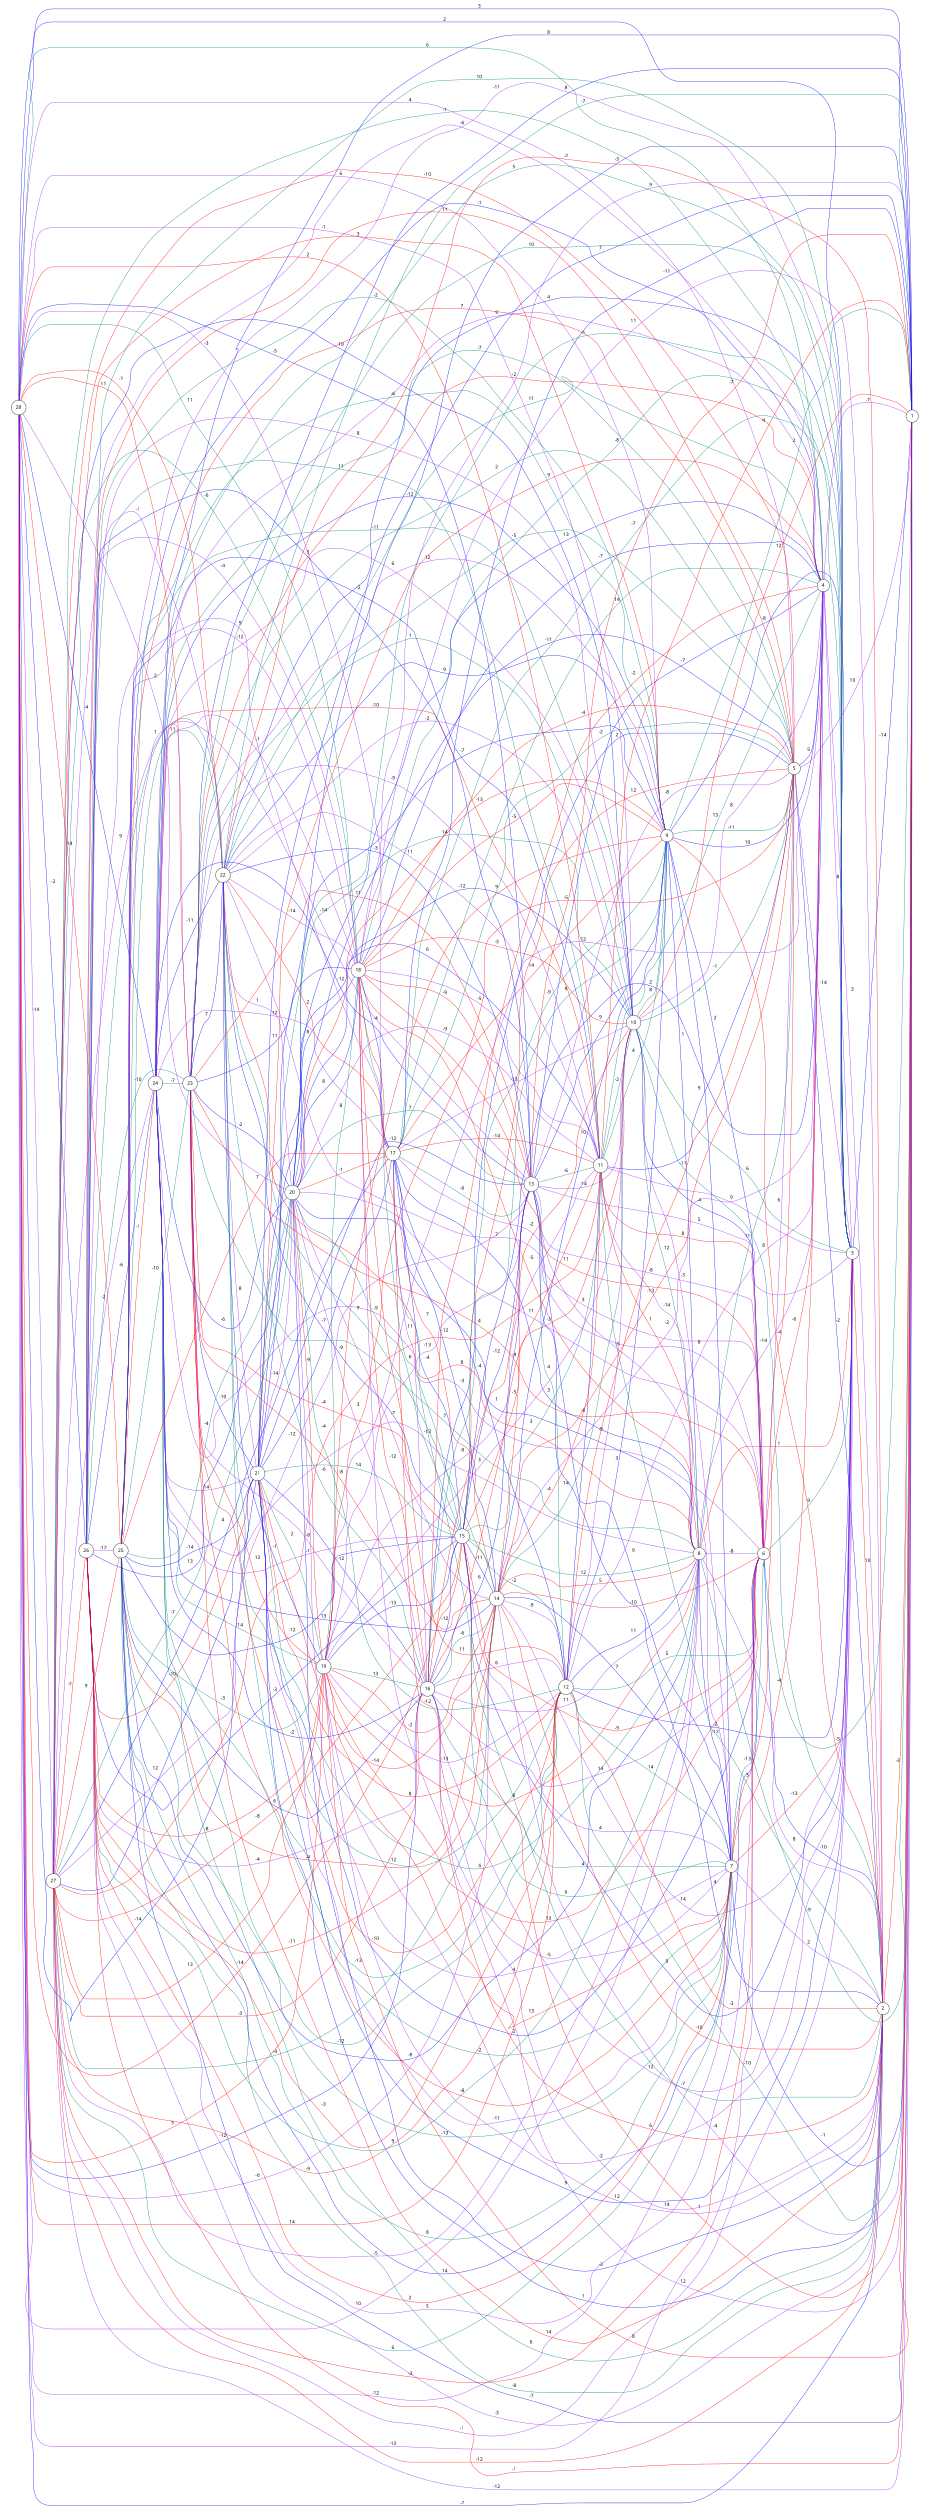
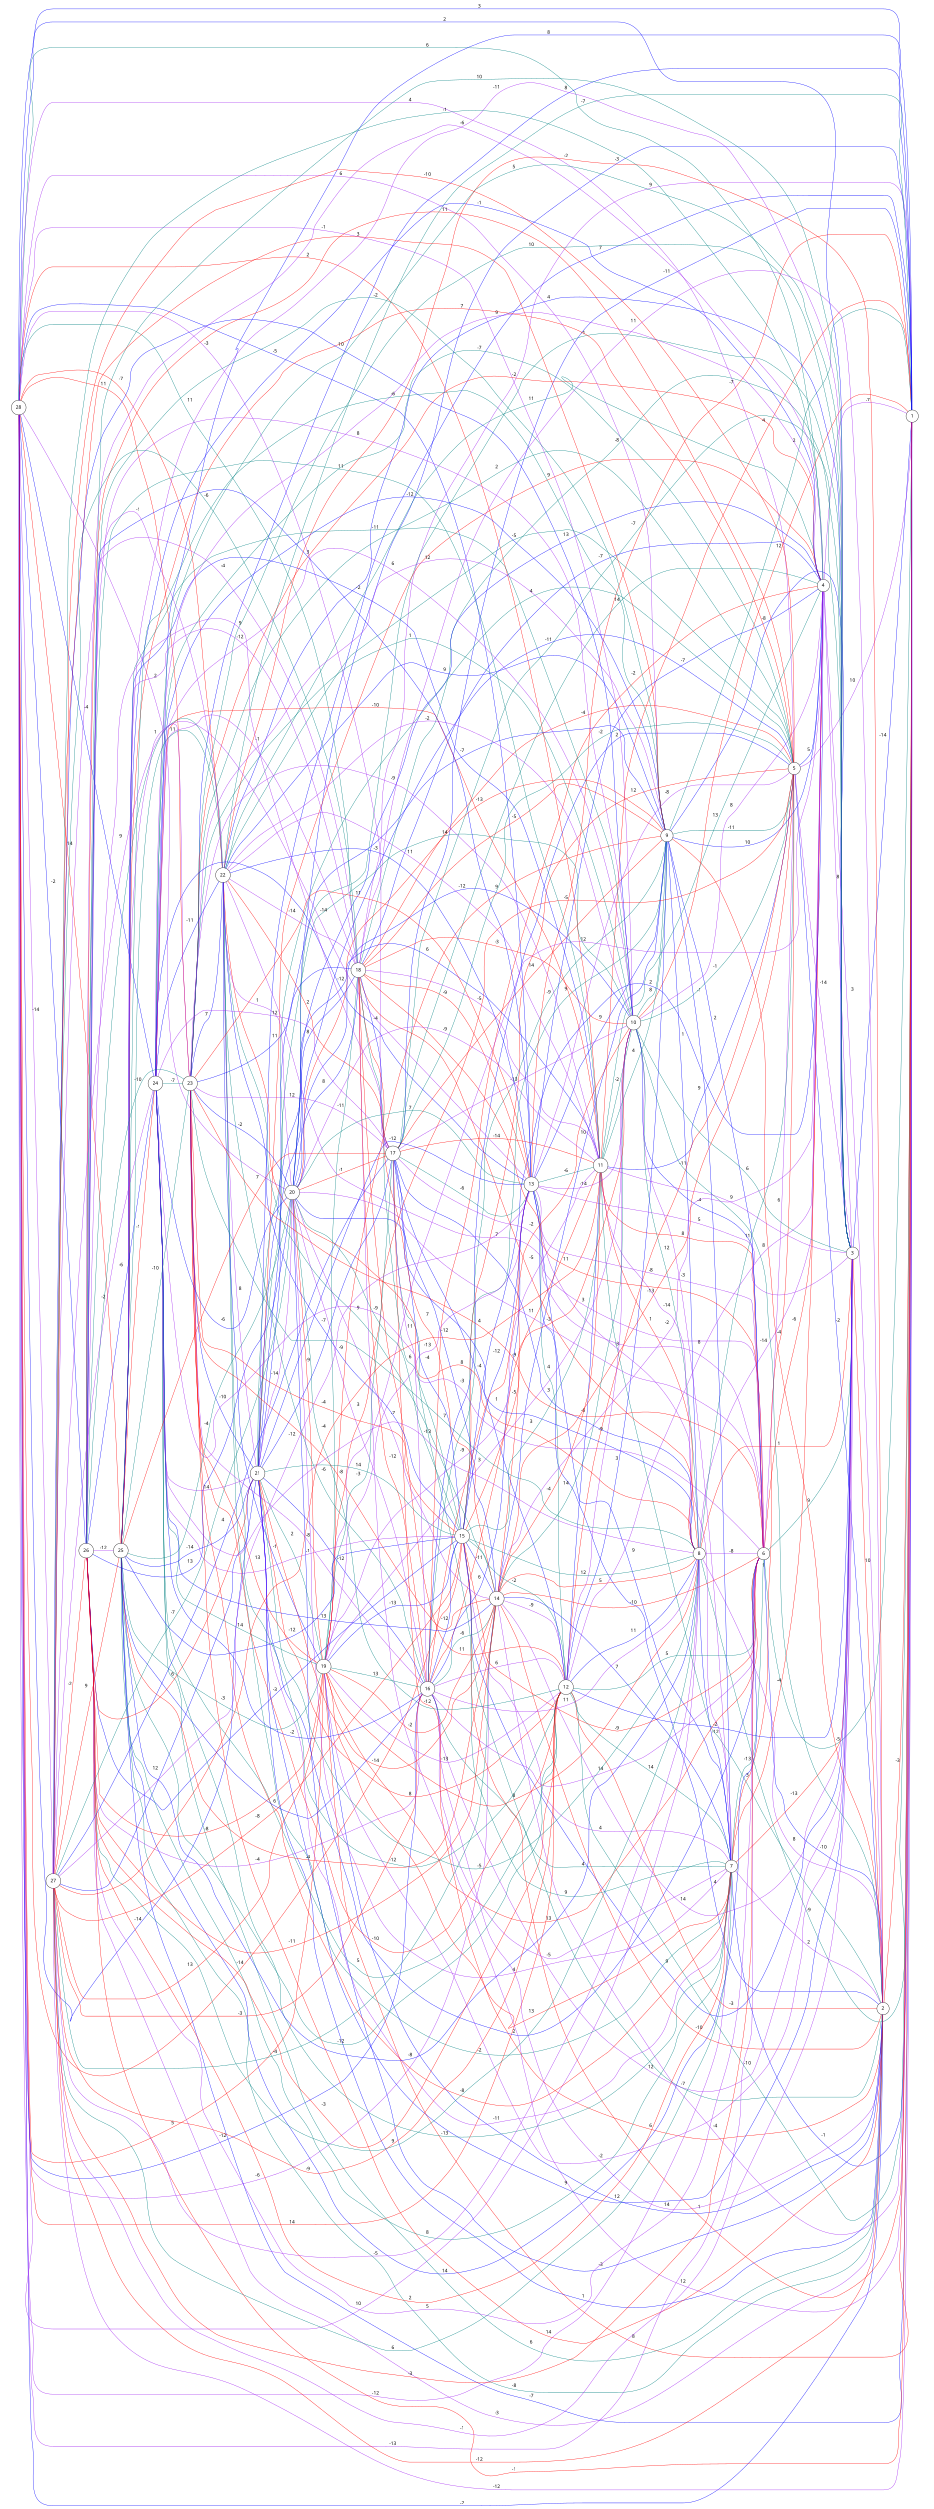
  graph {
    fontname="Noto Sans"
    rankdir=LR
    node [fontname="Noto Sans" shape=circle]
    edge [color=purple fontname="Noto Sans"]
    28
    1
    2
    3
    4
    5
    6
    7
    8
    9
    10
    11
    12
    13
    14
    15
    16
    17
    18
    19
    20
    21
    22
    23
    24
    25
    26
    27
    28 -- 1 [color=blue label=3]
    28 -- 2 [color=blue label=-2]
    28 -- 3 [color=blue label=2]
    28 -- 4 [color=teal label=6]
    28 -- 5 [label=4]
    28 -- 6 [label=-13]
    28 -- 7 [label=-12]
    28 -- 8 [label=10]
    28 -- 9 [label=6]
    28 -- 10 [label=-1]
    28 -- 11 [color=red label=2]
    28 -- 12 [color=red label=14]
    28 -- 13 [color=blue label=-5]
    28 -- 14 [label=-6]
    28 -- 15 [color=red label=-14]
    28 -- 16 [color=blue label=-12]
    28 -- 17 [label=-3]
    28 -- 18 [color=teal label=11]
    28 -- 19 [color=red label=5]
    28 -- 20 [label=2]
    28 -- 21 [color=blue label=-14]
    28 -- 22 [color=red label=-7]
    28 -- 23 [color=red label=11]
    28 -- 24 [color=blue label=-4]
    28 -- 25 [color=red label=14]
    28 -- 26 [color=blue label=-2]
    28 -- 27 [label=-14]
    2 -- 1 [color=red label=-3]
    3 -- 1 [color=blue label=-14]
    3 -- 2 [color=red label=10]
    4 -- 1 [label=-7]
    4 -- 2 [label=3]
    4 -- 3 [label=8]
    5 -- 1 [label=10]
    5 -- 2 [color=blue label=-2]
    5 -- 3 [label=-14]
    5 -- 4 [color=blue label=5]
    6 -- 1 [color=teal label=-5]
    6 -- 2 [color=blue label=-10]
    6 -- 3 [color=teal label=9]
    6 -- 4 [color=red label=-6]
    6 -- 5 [label=6]
    7 -- 1 [color=blue label=-1]
    7 -- 2 [label=2]
    7 -- 3 [color=red label=-13]
    7 -- 4 [color=red label=-4]
    7 -- 5 [color=red label=1]
    7 -- 6 [color=teal label=-13]
    8 -- 1 [color=teal label=-9]
    8 -- 2 [label=8]
    8 -- 3 [color=red label=1]
    8 -- 4 [label=-14]
    8 -- 5 [color=teal label=11]
    8 -- 6 [label=-8]
    8 -- 7 [color=blue label=-12]
    9 -- 1 [color=teal label=2]
    9 -- 2 [color=red label=-4]
    9 -- 3 [color=blue label=-8]
    9 -- 4 [color=blue label=10]
    9 -- 5 [color=teal label=-11]
    9 -- 6 [color=blue label=2]
    9 -- 7 [color=blue label=-1]
    9 -- 8 [color=blue label=1]
    10 -- 1 [color=red label=12]
    10 -- 2 [color=teal label=8]
    10 -- 3 [color=teal label=6]
    10 -- 4 [label=8]
    10 -- 5 [color=teal label=-1]
    10 -- 6 [color=blue label=-4]
    10 -- 7 [label=-3]
    10 -- 8 [color=teal label=12]
    10 -- 9 [color=teal label=8]
    11 -- 1 [color=red label=4]
    11 -- 2 [color=teal label=3]
    11 -- 3 [label=9]
    11 -- 4 [color=teal label=13]
    11 -- 5 [color=blue label=9]
    11 -- 6 [color=red label=8]
    11 -- 7 [label=-14]
    11 -- 8 [color=red label=1]
    11 -- 9 [color=teal label=4]
    11 -- 10 [color=teal label=-2]
    12 -- 1 [color=teal label=-10]
    12 -- 2 [color=red label=-3]
    12 -- 3 [color=blue label=-2]
    12 -- 4 [label=8]
    12 -- 5 [color=red label=-11]
    12 -- 6 [color=teal label=5]
    12 -- 7 [color=teal label=14]
    12 -- 8 [color=blue label=11]
    12 -- 9 [color=blue label=3]
    12 -- 10 [label=-9]
    12 -- 11 [color=blue label=-6]
    13 -- 1 [color=red label=-7]
    13 -- 2 [color=blue label=4]
    13 -- 3 [label=5]
    13 -- 4 [color=blue label=-7]
    13 -- 5 [label=-8]
    13 -- 6 [label=-8]
    13 -- 7 [color=blue label=9]
    13 -- 8 [label=-3]
    13 -- 9 [color=blue label=9]
    13 -- 10 [label=-14]
    13 -- 11 [color=teal label=-6]
    13 -- 12 [color=teal label=4]
    14 -- 1 [label=-4]
    14 -- 2 [color=red label=-10]
    14 -- 3 [label=14]
    14 -- 4 [label=-2]
    14 -- 5 [color=red label=-13]
    14 -- 6 [color=red label=-10]
    14 -- 7 [color=blue label=7]
    14 -- 8 [color=red label=5]
    14 -- 9 [color=blue label=10]
    14 -- 10 [color=teal label=14]
    14 -- 11 [color=red label=-4]
    14 -- 12 [label=-9]
    14 -- 13 [color=red label=-5]
    15 -- 1 [color=red label=1]
    15 -- 2 [color=teal label=-7]
    15 -- 3 [color=blue label=9]
    15 -- 4 [color=blue label=2]
    15 -- 5 [color=red label=12]
    15 -- 6 [color=red label=-9]
    15 -- 7 [label=4]
    15 -- 8 [color=teal label=12]
    15 -- 9 [color=teal label=9]
    15 -- 10 [color=red label=-3]
    15 -- 11 [color=teal label=3]
    15 -- 12 [color=teal label=-2]
    15 -- 13 [color=blue label=-12]
    15 -- 14 [color=blue label=-11]
    16 -- 1 [label=12]
    16 -- 2 [label=14]
    16 -- 3 [label=12]
    16 -- 4 [color=red label=-2]
    16 -- 5 [color=blue label=2]
    16 -- 6 [label=14]
    16 -- 7 [color=teal label=4]
    16 -- 8 [label=11]
    16 -- 9 [color=teal label=-9]
    16 -- 10 [color=red label=-2]
    16 -- 11 [color=red label=-9]
    16 -- 12 [label=6]
    16 -- 13 [color=blue label=6]
    16 -- 14 [color=teal label=-6]
    16 -- 15 [color=blue label=-12]
    17 -- 1 [color=blue label=-11]
    17 -- 2 [color=red label=6]
    17 -- 3 [color=teal label=-7]
    17 -- 4 [color=teal label=14]
    17 -- 5 [color=teal label=-2]
    17 -- 6 [label=3]
    17 -- 7 [color=teal label=9]
    17 -- 8 [color=blue label=3]
    17 -- 9 [color=red label=14]
    17 -- 10 [label=-13]
    17 -- 11 [color=red label=-14]
    17 -- 12 [color=blue label=-4]
    17 -- 13 [color=teal label=-6]
    17 -- 14 [color=blue label=-12]
    17 -- 15 [color=blue label=-4]
    17 -- 16 [label=11]
    18 -- 1 [label=9]
    18 -- 2 [label=11]
    18 -- 3 [color=teal label=-8]
    18 -- 4 [color=blue label=-7]
    18 -- 5 [color=red label=-4]
    18 -- 6 [color=red label=11]
    18 -- 7 [label=-5]
    18 -- 8 [color=red label=-5]
    18 -- 9 [color=red label=-5]
    18 -- 10 [color=red label=-3]
    18 -- 11 [label=-5]
    18 -- 12 [color=red label=11]
    18 -- 13 [color=red label=-9]
    18 -- 14 [color=red label=7]
    18 -- 15 [color=teal label=6]
    18 -- 16 [color=red label=-12]
    18 -- 17 [color=blue label=-4]
    19 -- 1 [color=red label=8]
-   19 -- 2 [label=12]
+   19 -- 2 [color=blue label=12]
    19 -- 3 [label=-2]
    19 -- 4 [label=12]
    19 -- 5 [color=red label=-5]
    19 -- 6 [color=red label=13]
    19 -- 7 [color=red label=13]
    19 -- 8 [color=red label=8]
    19 -- 9 [color=red label=9]
    19 -- 10 [label=3]
    19 -- 11 [label=-9]
    19 -- 12 [label=-13]
    19 -- 13 [label=-13]
    19 -- 14 [color=red label=-2]
    19 -- 15 [color=blue label=-13]
    19 -- 16 [color=teal label=13]
-   19 -- 18 [color=teal label=8]
+   19 -- 17 [color=teal label=-3]
+   19 -- 18 [color=teal label=-11]
    20 -- 1 [color=blue label=-3]
    20 -- 2 [color=blue label=-3]
    20 -- 3 [color=teal label=-1]
    20 -- 4 [color=blue label=13]
    20 -- 5 [color=blue label=-11]
    20 -- 6 [label=11]
    20 -- 7 [label=4]
    20 -- 8 [color=blue label=1]
    20 -- 9 [color=red label=-13]
    20 -- 10 [color=blue label=-12]
    20 -- 11 [label=-9]
    20 -- 12 [color=teal label=-12]
    20 -- 13 [color=teal label=7]
    20 -- 14 [label=-7]
    20 -- 15 [color=teal label=-9]
    20 -- 16 [label=3]
    20 -- 17 [color=red label=-1]
    20 -- 18 [color=blue label=8]
    20 -- 19 [color=red label=-9]
    21 -- 1 [color=blue label=7]
    21 -- 2 [color=blue label=1]
    21 -- 3 [color=blue label=9]
    21 -- 4 [color=red label=9]
+   21 -- 5 [color=teal label=4]
    21 -- 6 [color=blue label=2]
    21 -- 7 [label=-11]
    21 -- 8 [color=teal label=-5]
    21 -- 9 [color=blue label=-7]
    21 -- 10 [color=teal label=14]
    21 -- 11 [color=blue label=6]
    21 -- 12 [color=red label=8]
    21 -- 13 [color=blue label=-12]
    21 -- 14 [color=red label=-14]
    21 -- 15 [color=teal label=14]
    21 -- 16 [color=blue label=-12]
    21 -- 17 [color=blue label=-7]
    21 -- 18 [color=blue label=8]
    21 -- 19 [color=teal label=2]
    21 -- 20 [label=-14]
    22 -- 1 [color=teal label=-7]
    22 -- 2 [color=red label=-2]
    22 -- 3 [color=blue label=4]
    22 -- 4 [color=teal label=11]
    22 -- 5 [color=teal label=-5]
    22 -- 6 [label=7]
    22 -- 7 [color=teal label=-2]
    22 -- 8 [color=red label=8]
    22 -- 9 [color=blue label=9]
    22 -- 10 [label=-2]
    22 -- 11 [label=11]
    22 -- 12 [color=teal label=-12]
    22 -- 13 [color=blue label=-3]
    22 -- 14 [color=teal label=9]
    22 -- 15 [color=blue label=-9]
    22 -- 16 [color=teal label=-6]
    22 -- 17 [color=red label=2]
    22 -- 18 [label=-14]
    22 -- 19 [color=blue label=-1]
    22 -- 20 [label=1]
    22 -- 21 [label=8]
    23 -- 1 [color=blue label=8]
    23 -- 2 [color=red label=14]
    23 -- 3 [color=teal label=10]
    23 -- 4 [color=red label=-2]
    23 -- 5 [color=teal label=2]
    23 -- 6 [color=red label=4]
    23 -- 7 [color=red label=-8]
    23 -- 8 [color=teal label=7]
    23 -- 9 [label=12]
    23 -- 10 [color=teal label=1]
    23 -- 11 [label=-9]
    23 -- 12 [color=red label=-10]
    23 -- 13 [color=red label=11]
    23 -- 14 [color=red label=-8]
    23 -- 15 [color=red label=-4]
    23 -- 16 [label=-8]
+   23 -- 17 [label=12]
    23 -- 18 [color=blue label=11]
    23 -- 19 [color=red label=13]
    23 -- 20 [color=blue label=-2]
    23 -- 21 [color=blue label=-10]
    23 -- 22 [color=blue label=7]
    24 -- 1 [color=blue label=8]
    24 -- 2 [color=teal label=6]
    24 -- 3 [color=teal label=5]
    24 -- 4 [label=9]
    24 -- 5 [color=teal label=-7]
    24 -- 6 [label=-3]
    24 -- 7 [color=teal label=-13]
    24 -- 8 [label=-13]
    24 -- 9 [color=blue label=-12]
    24 -- 10 [label=6]
    24 -- 11 [color=red label=-10]
-   24 -- 12 [color=teal label=-13]
+   24 -- 12 [color=teal label=5]
    24 -- 13 [color=blue label=-12]
    24 -- 14 [color=blue label=13]
    24 -- 15 [label=-1]
    24 -- 16 [color=blue label=-2]
    24 -- 17 [label=12]
    24 -- 18 [label=-1]
    24 -- 19 [color=teal label=14]
    24 -- 20 [color=blue label=-6]
    24 -- 21 [label=14]
    24 -- 22 [color=blue label=-11]
    24 -- 23 [color=teal label=-7]
    25 -- 1 [color=blue label=-7]
    25 -- 2 [color=teal label=-8]
    25 -- 3 [label=-11]
    25 -- 4 [color=blue label=-1]
    25 -- 5 [color=red label=7]
    25 -- 6 [color=blue label=14]
    25 -- 7 [color=teal label=8]
    25 -- 8 [color=blue label=-8]
    25 -- 9 [color=teal label=-6]
    25 -- 10 [color=teal label=-11]
    25 -- 11 [color=blue label=-2]
    25 -- 12 [color=teal label=-12]
    25 -- 13 [label=-14]
    25 -- 14 [color=red label=-4]
    25 -- 15 [color=blue label=-12]
    25 -- 16 [color=blue label=6]
    25 -- 17 [color=red label=7]
    25 -- 18 [label=-12]
    25 -- 19 [color=teal label=-3]
    25 -- 20 [color=teal label=-4]
    25 -- 21 [color=blue label=-14]
    25 -- 22 [color=teal label=11]
    25 -- 23 [color=teal label=-10]
    25 -- 24 [color=red label=-1]
    26 -- 1 [color=red label=-1]
    26 -- 2 [label=-3]
    26 -- 3 [color=teal label=10]
    26 -- 4 [label=-6]
    26 -- 5 [color=red label=11]
    26 -- 6 [label=5]
    26 -- 7 [color=red label=2]
    26 -- 8 [color=teal label=9]
    26 -- 9 [color=teal label=-2]
    26 -- 10 [label=8]
    26 -- 11 [color=teal label=11]
    26 -- 12 [color=red label=-3]
    26 -- 13 [color=blue label=3]
    26 -- 14 [color=red label=-11]
    26 -- 15 [color=blue label=-3]
    26 -- 16 [label=-4]
    26 -- 17 [label=9]
    26 -- 18 [label=-4]
    26 -- 19 [color=red label=-8]
    26 -- 20 [color=blue label=13]
-   26 -- 21 [color=red label=-10]
+   26 -- 21 [color=red label=6]
    26 -- 22 [color=teal label=1]
    26 -- 23 [color=teal label=-10]
    26 -- 24 [color=blue label=-6]
    26 -- 25 [label=-12]
    27 -- 1 [label=-12]
    27 -- 2 [color=red label=-12]
    27 -- 3 [label=-1]
    27 -- 4 [color=teal label=-1]
    27 -- 5 [color=red label=-10]
    27 -- 6 [color=red label=-3]
    27 -- 7 [color=teal label=6]
    27 -- 8 [label=-5]
    27 -- 9 [color=red label=3]
    27 -- 10 [color=blue label=10]
    27 -- 11 [color=red label=-4]
    27 -- 12 [color=red label=-9]
    27 -- 13 [label=-12]
    27 -- 14 [color=teal label=-4]
    27 -- 15 [color=red label=-8]
    27 -- 16 [color=red label=-3]
    27 -- 17 [color=blue label=4]
    27 -- 18 [color=teal label=-6]
    27 -- 19 [color=red label=13]
    27 -- 20 [color=teal label=-7]
    27 -- 21 [color=blue label=12]
    27 -- 22 [label=-1]
    27 -- 23 [label=9]
    27 -- 24 [label=-2]
    27 -- 25 [color=red label=9]
    27 -- 26 [color=red label=-2]
  }
